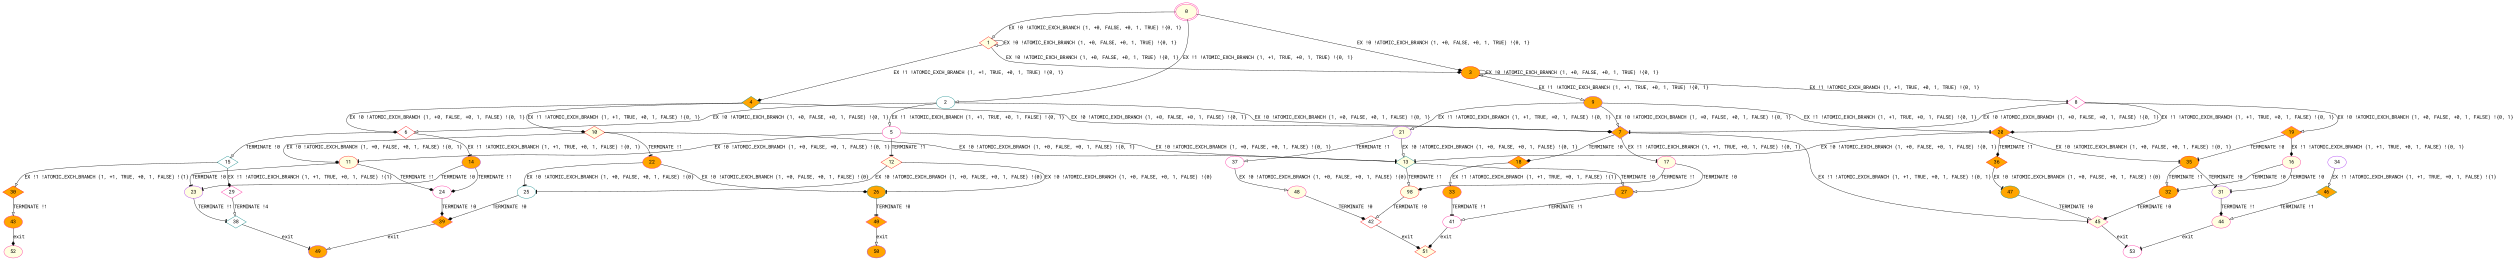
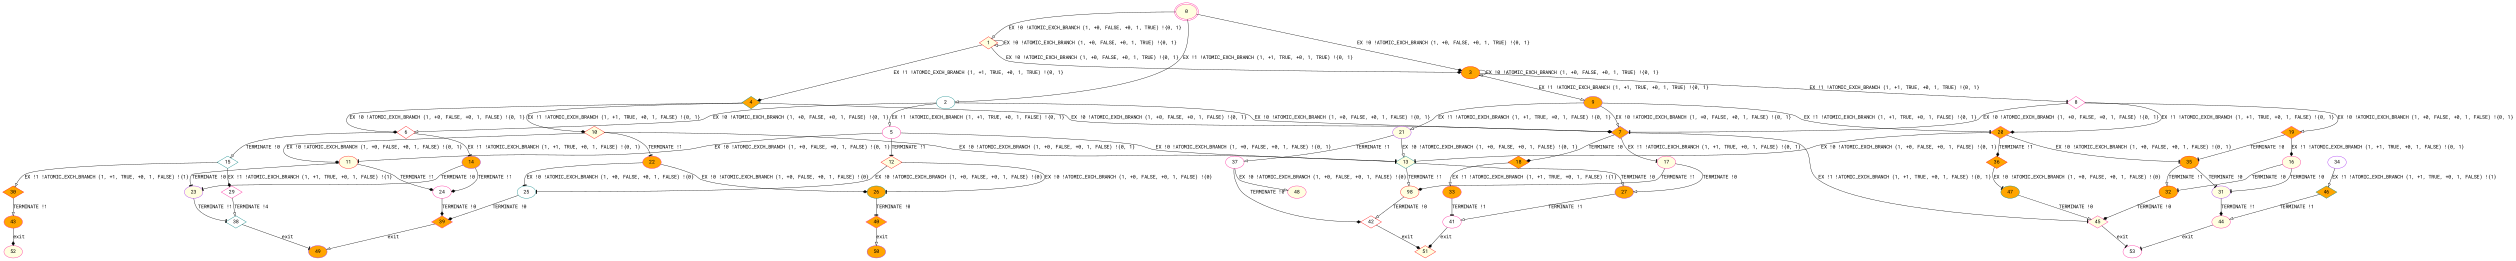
  digraph {
    fontname="Roboto Mono"
    node [color=deeppink fillcolor=orange fontname="Roboto Mono" shape=ellipse style=filled]
    edge [arrowhead=onormal fontname="Roboto Mono"]
    0 [fillcolor=lightyellow peripheries=2]
    1 [color=red fillcolor=lightyellow shape=diamond]
    2 [color=teal fillcolor=white]
    3 [color=red]
    4 [color=teal shape=diamond]
    5 [fillcolor=white]
    6 [color=red fillcolor=white shape=diamond]
    7 [color=purple shape=diamond]
    8 [fillcolor=white shape=diamond]
    9 [color=purple]
    10 [color=red fillcolor=lightyellow shape=diamond]
    11 [color=red fillcolor=lightyellow]
    12 [color=red fillcolor=lightyellow shape=diamond]
    13 [color=teal fillcolor=lightyellow shape=diamond]
    14 [color=purple]
    15 [color=teal fillcolor=white shape=diamond]
    17 [fillcolor=lightyellow]
    18 [color=red shape=diamond]
    45 [fillcolor=lightyellow shape=diamond]
    19 [shape=diamond]
    20 [shape=diamond]
    21 [color=purple fillcolor=lightyellow]
    22
    23 [color=purple fillcolor=lightyellow]
    24 [fillcolor=white]
    25 [color=teal fillcolor=white]
    26 [color=teal]
    27 [color=purple]
    n29 [color=red fillcolor=lightyellow label=98]
    29 [fillcolor=white shape=diamond]
    30 [color=red shape=diamond]
    16 [fillcolor=lightyellow]
    31 [color=purple fillcolor=lightyellow]
    32 [color=red]
    33
    35 [color=red]
    36 [color=red shape=diamond]
    37 [fillcolor=white]
    38 [color=teal fillcolor=white shape=diamond]
    39 [shape=diamond]
    40 [shape=diamond]
    41 [fillcolor=white]
    42 [color=red fillcolor=white shape=diamond]
    43
    44 [fillcolor=lightyellow]
    34 [color=purple fillcolor=white]
    46 [color=teal shape=diamond]
    47 [color=teal]
    48 [fillcolor=lightyellow]
    49 [color=purple]
    50 [color=purple]
    51 [color=red fillcolor=lightyellow shape=diamond]
    52 [fillcolor=lightyellow]
    53 [fillcolor=white]
    0 -> 1 [label="EX !0 !ATOMIC_EXCH_BRANCH (1, +0, FALSE, +0, 1, TRUE) !{0, 1}"]
    0 -> 2 [label="EX !1 !ATOMIC_EXCH_BRANCH (1, +1, TRUE, +0, 1, TRUE) !{0, 1}"]
    0 -> 3 [arrowhead=diamond label="EX !0 !ATOMIC_EXCH_BRANCH (1, +0, FALSE, +0, 1, TRUE) !{0, 1}"]
    1 -> 1 [label="EX !0 !ATOMIC_EXCH_BRANCH (1, +0, FALSE, +0, 1, TRUE) !{0, 1}"]
    1 -> 3 [arrowhead=diamond label="EX !0 !ATOMIC_EXCH_BRANCH (1, +0, FALSE, +0, 1, TRUE) !{0, 1}"]
    1 -> 4 [arrowhead=diamond label="EX !1 !ATOMIC_EXCH_BRANCH (1, +1, TRUE, +0, 1, TRUE) !{0, 1}"]
    2 -> 5 [label="EX !1 !ATOMIC_EXCH_BRANCH (1, +1, TRUE, +0, 1, FALSE) !{0, 1}"]
    2 -> 6 [label="EX !0 !ATOMIC_EXCH_BRANCH (1, +0, FALSE, +0, 1, FALSE) !{0, 1}"]
    2 -> 7 [arrowhead=diamond label="EX !0 !ATOMIC_EXCH_BRANCH (1, +0, FALSE, +0, 1, FALSE) !{0, 1}"]
    3 -> 3 [label="EX !0 !ATOMIC_EXCH_BRANCH (1, +0, FALSE, +0, 1, TRUE) !{0, 1}"]
    3 -> 8 [arrowhead=tee label="EX !1 !ATOMIC_EXCH_BRANCH (1, +1, TRUE, +0, 1, TRUE) !{0, 1}"]
    3 -> 9 [label="EX !1 !ATOMIC_EXCH_BRANCH (1, +1, TRUE, +0, 1, TRUE) !{0, 1}"]
    4 -> 6 [arrowhead=diamond label="EX !0 !ATOMIC_EXCH_BRANCH (1, +0, FALSE, +0, 1, FALSE) !{0, 1}"]
    4 -> 7 [arrowhead=diamond label="EX !0 !ATOMIC_EXCH_BRANCH (1, +0, FALSE, +0, 1, FALSE) !{0, 1}"]
    4 -> 10 [arrowhead=diamond label="EX !1 !ATOMIC_EXCH_BRANCH (1, +1, TRUE, +0, 1, FALSE) !{0, 1}"]
    5 -> 11 [arrowhead=tee label="EX !0 !ATOMIC_EXCH_BRANCH (1, +0, FALSE, +0, 1, FALSE) !{0, 1}"]
    5 -> 12 [arrowhead=tee label="TERMINATE !1"]
    5 -> 13 [arrowhead=tee label="EX !0 !ATOMIC_EXCH_BRANCH (1, +0, FALSE, +0, 1, FALSE) !{0, 1}"]
    6 -> 14 [arrowhead=tee label="EX !1 !ATOMIC_EXCH_BRANCH (1, +1, TRUE, +0, 1, FALSE) !{0, 1}"]
    6 -> 15 [label="TERMINATE !0"]
    7 -> 17 [arrowhead=tee label="EX !1 !ATOMIC_EXCH_BRANCH (1, +1, TRUE, +0, 1, FALSE) !{0, 1}"]
    7 -> 18 [arrowhead=diamond label="TERMINATE !0"]
    7 -> 45 [arrowhead=tee label="EX !1 !ATOMIC_EXCH_BRANCH (1, +1, TRUE, +0, 1, FALSE) !{0, 1}"]
    8 -> 7 [arrowhead=tee label="EX !0 !ATOMIC_EXCH_BRANCH (1, +0, FALSE, +0, 1, FALSE) !{0, 1}"]
    8 -> 19 [label="EX !0 !ATOMIC_EXCH_BRANCH (1, +0, FALSE, +0, 1, FALSE) !{0, 1}"]
    8 -> 20 [arrowhead=diamond label="EX !1 !ATOMIC_EXCH_BRANCH (1, +1, TRUE, +0, 1, FALSE) !{0, 1}"]
    9 -> 7 [label="EX !0 !ATOMIC_EXCH_BRANCH (1, +0, FALSE, +0, 1, FALSE) !{0, 1}"]
    9 -> 20 [arrowhead=tee label="EX !1 !ATOMIC_EXCH_BRANCH (1, +1, TRUE, +0, 1, FALSE) !{0, 1}"]
    9 -> 21 [label="EX !1 !ATOMIC_EXCH_BRANCH (1, +1, TRUE, +0, 1, FALSE) !{0, 1}"]
    10 -> 11 [arrowhead=diamond label="EX !0 !ATOMIC_EXCH_BRANCH (1, +0, FALSE, +0, 1, FALSE) !{0, 1}"]
    10 -> 13 [arrowhead=tee label="EX !0 !ATOMIC_EXCH_BRANCH (1, +0, FALSE, +0, 1, FALSE) !{0, 1}"]
    10 -> 22 [arrowhead=tee label="TERMINATE !1"]
    11 -> 23 [arrowhead=tee label="TERMINATE !0"]
    11 -> 24 [arrowhead=diamond label="TERMINATE !1"]
    12 -> 25 [arrowhead=tee label="EX !0 !ATOMIC_EXCH_BRANCH (1, +0, FALSE, +0, 1, FALSE) !{0}"]
    12 -> 26 [arrowhead=tee label="EX !0 !ATOMIC_EXCH_BRANCH (1, +0, FALSE, +0, 1, FALSE) !{0}"]
    13 -> 27 [label="TERMINATE !0"]
    13 -> n29 [label="TERMINATE !1"]
    14 -> 23 [arrowhead=tee label="TERMINATE !0"]
    14 -> 24 [arrowhead=diamond label="TERMINATE !1"]
    15 -> 29 [arrowhead=diamond label="EX !1 !ATOMIC_EXCH_BRANCH (1, +1, TRUE, +0, 1, FALSE) !{1}"]
    15 -> 30 [label="EX !1 !ATOMIC_EXCH_BRANCH (1, +1, TRUE, +0, 1, FALSE) !{1}"]
    17 -> 27 [label="TERMINATE !0"]
    17 -> n29 [arrowhead=diamond label="TERMINATE !1"]
    18 -> 33 [label="EX !1 !ATOMIC_EXCH_BRANCH (1, +1, TRUE, +0, 1, FALSE) !{1}"]
    45 -> 53 [arrowhead=tee label=exit]
    19 -> 16 [arrowhead=diamond label="EX !1 !ATOMIC_EXCH_BRANCH (1, +1, TRUE, +0, 1, FALSE) !{0, 1}"]
    19 -> 35 [arrowhead=tee label="TERMINATE !0"]
    20 -> 13 [arrowhead=tee label="EX !0 !ATOMIC_EXCH_BRANCH (1, +0, FALSE, +0, 1, FALSE) !{0, 1}"]
    20 -> 35 [arrowhead=tee label="EX !0 !ATOMIC_EXCH_BRANCH (1, +0, FALSE, +0, 1, FALSE) !{0, 1}"]
    20 -> 36 [arrowhead=diamond label="TERMINATE !1"]
    21 -> 13 [label="EX !0 !ATOMIC_EXCH_BRANCH (1, +0, FALSE, +0, 1, FALSE) !{0, 1}"]
    21 -> 37 [label="TERMINATE !1"]
    22 -> 25 [arrowhead=tee label="EX !0 !ATOMIC_EXCH_BRANCH (1, +0, FALSE, +0, 1, FALSE) !{0}"]
    22 -> 26 [arrowhead=diamond label="EX !0 !ATOMIC_EXCH_BRANCH (1, +0, FALSE, +0, 1, FALSE) !{0}"]
    23 -> 38 [arrowhead=tee label="TERMINATE !1"]
    24 -> 39 [arrowhead=diamond label="TERMINATE !0"]
    25 -> 39 [arrowhead=diamond label="TERMINATE !0"]
    26 -> 40 [arrowhead=tee label="TERMINATE !0"]
    27 -> 41 [label="TERMINATE !1"]
    n29 -> 42 [label="TERMINATE !0"]
    29 -> 38 [label="TERMINATE !4"]
    30 -> 43 [label="TERMINATE !1"]
    16 -> 31 [arrowhead=tee label="TERMINATE !0"]
    16 -> 32 [arrowhead=tee label="TERMINATE !0"]
    31 -> 44 [arrowhead=diamond label="TERMINATE !1"]
    32 -> 45 [arrowhead=diamond label="TERMINATE !0"]
    33 -> 41 [arrowhead=tee label="TERMINATE !1"]
    35 -> 31 [arrowhead=tee label="TERMINATE !0"]
    35 -> 32 [label="TERMINATE !1"]
    36 -> 47 [arrowhead=tee label="EX !0 !ATOMIC_EXCH_BRANCH (1, +0, FALSE, +0, 1, FALSE) !{0}"]
    37 -> 48 [label="EX !0 !ATOMIC_EXCH_BRANCH (1, +0, FALSE, +0, 1, FALSE) !{0}"]
    38 -> 49 [arrowhead=tee label=exit]
    39 -> 49 [label=exit]
    40 -> 50 [label=exit]
    41 -> 51 [arrowhead=diamond label=exit]
    42 -> 51 [arrowhead=diamond label=exit]
    43 -> 52 [arrowhead=diamond label=exit]
    44 -> 53 [arrowhead=tee label=exit]
    34 -> 46 [label="EX !1 !ATOMIC_EXCH_BRANCH (1, +1, TRUE, +0, 1, FALSE) !{1}"]
    46 -> 44 [label="TERMINATE !1"]
    47 -> 45 [label="TERMINATE !0"]
-   48 -> 42 [arrowhead=diamond label="TERMINATE !0"]
+   37 -> 42 [arrowhead=diamond label="TERMINATE !0"]
  }
